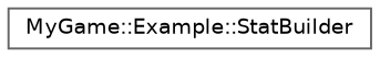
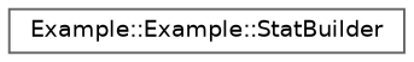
  digraph {
    rankdir=LR
-   n1 [color=grey40 fillcolor=white fontname=Helvetica fontsize=10 height=0.2 label="MyGame::Example::StatBuilder" shape=box style=filled width=0.4]
+   n1 [color=grey40 fillcolor=white fontname=Helvetica fontsize=10 height=0.2 label="Example::Example::StatBuilder" shape=box style=filled width=0.4]
  }
